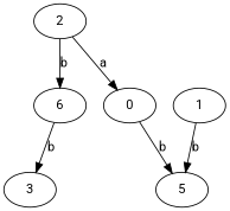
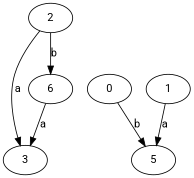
  strict digraph {
    fontname=Roboto
    node [fontname=Roboto]
    edge [fontname=Roboto]
    2
    3
    6
    0
    5
    1
-   2 -> 0 [label=a]
+   2 -> 3 [label=a]
    2 -> 6 [label=b]
-   6 -> 3 [label=b]
+   6 -> 3 [label=a]
    0 -> 5 [label=b]
-   1 -> 5 [label=b]
+   1 -> 5 [label=a]
  }
